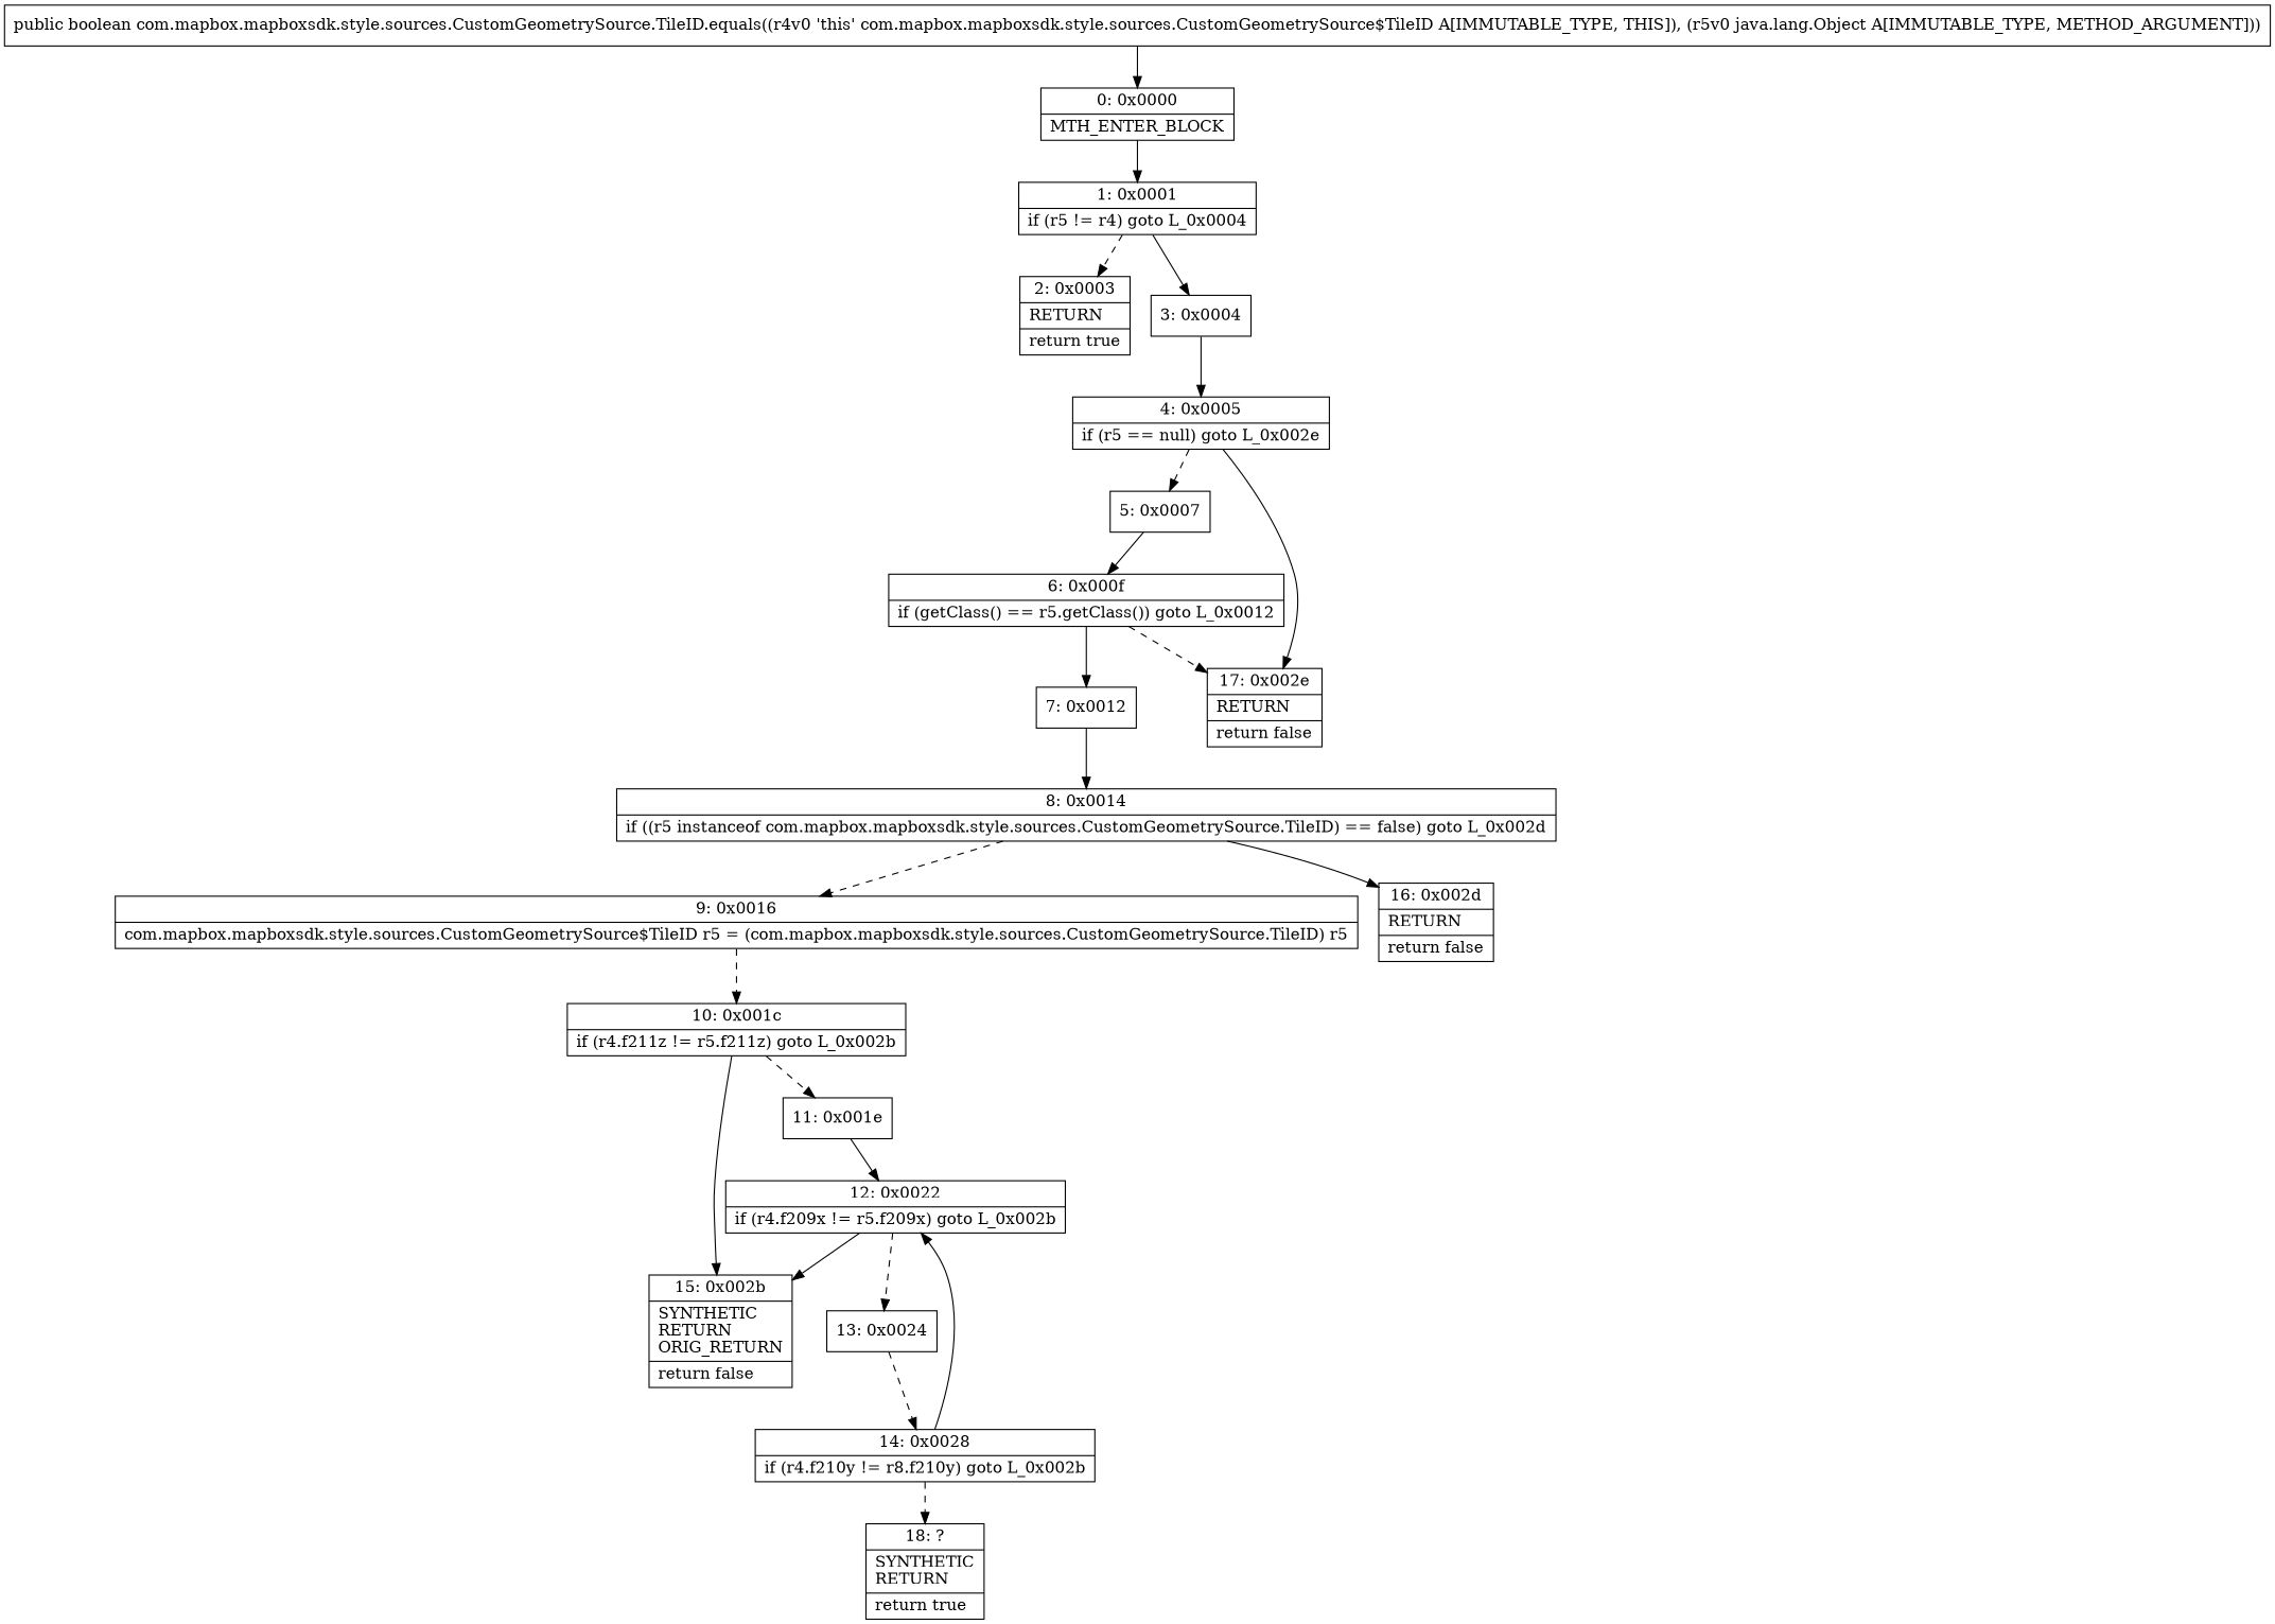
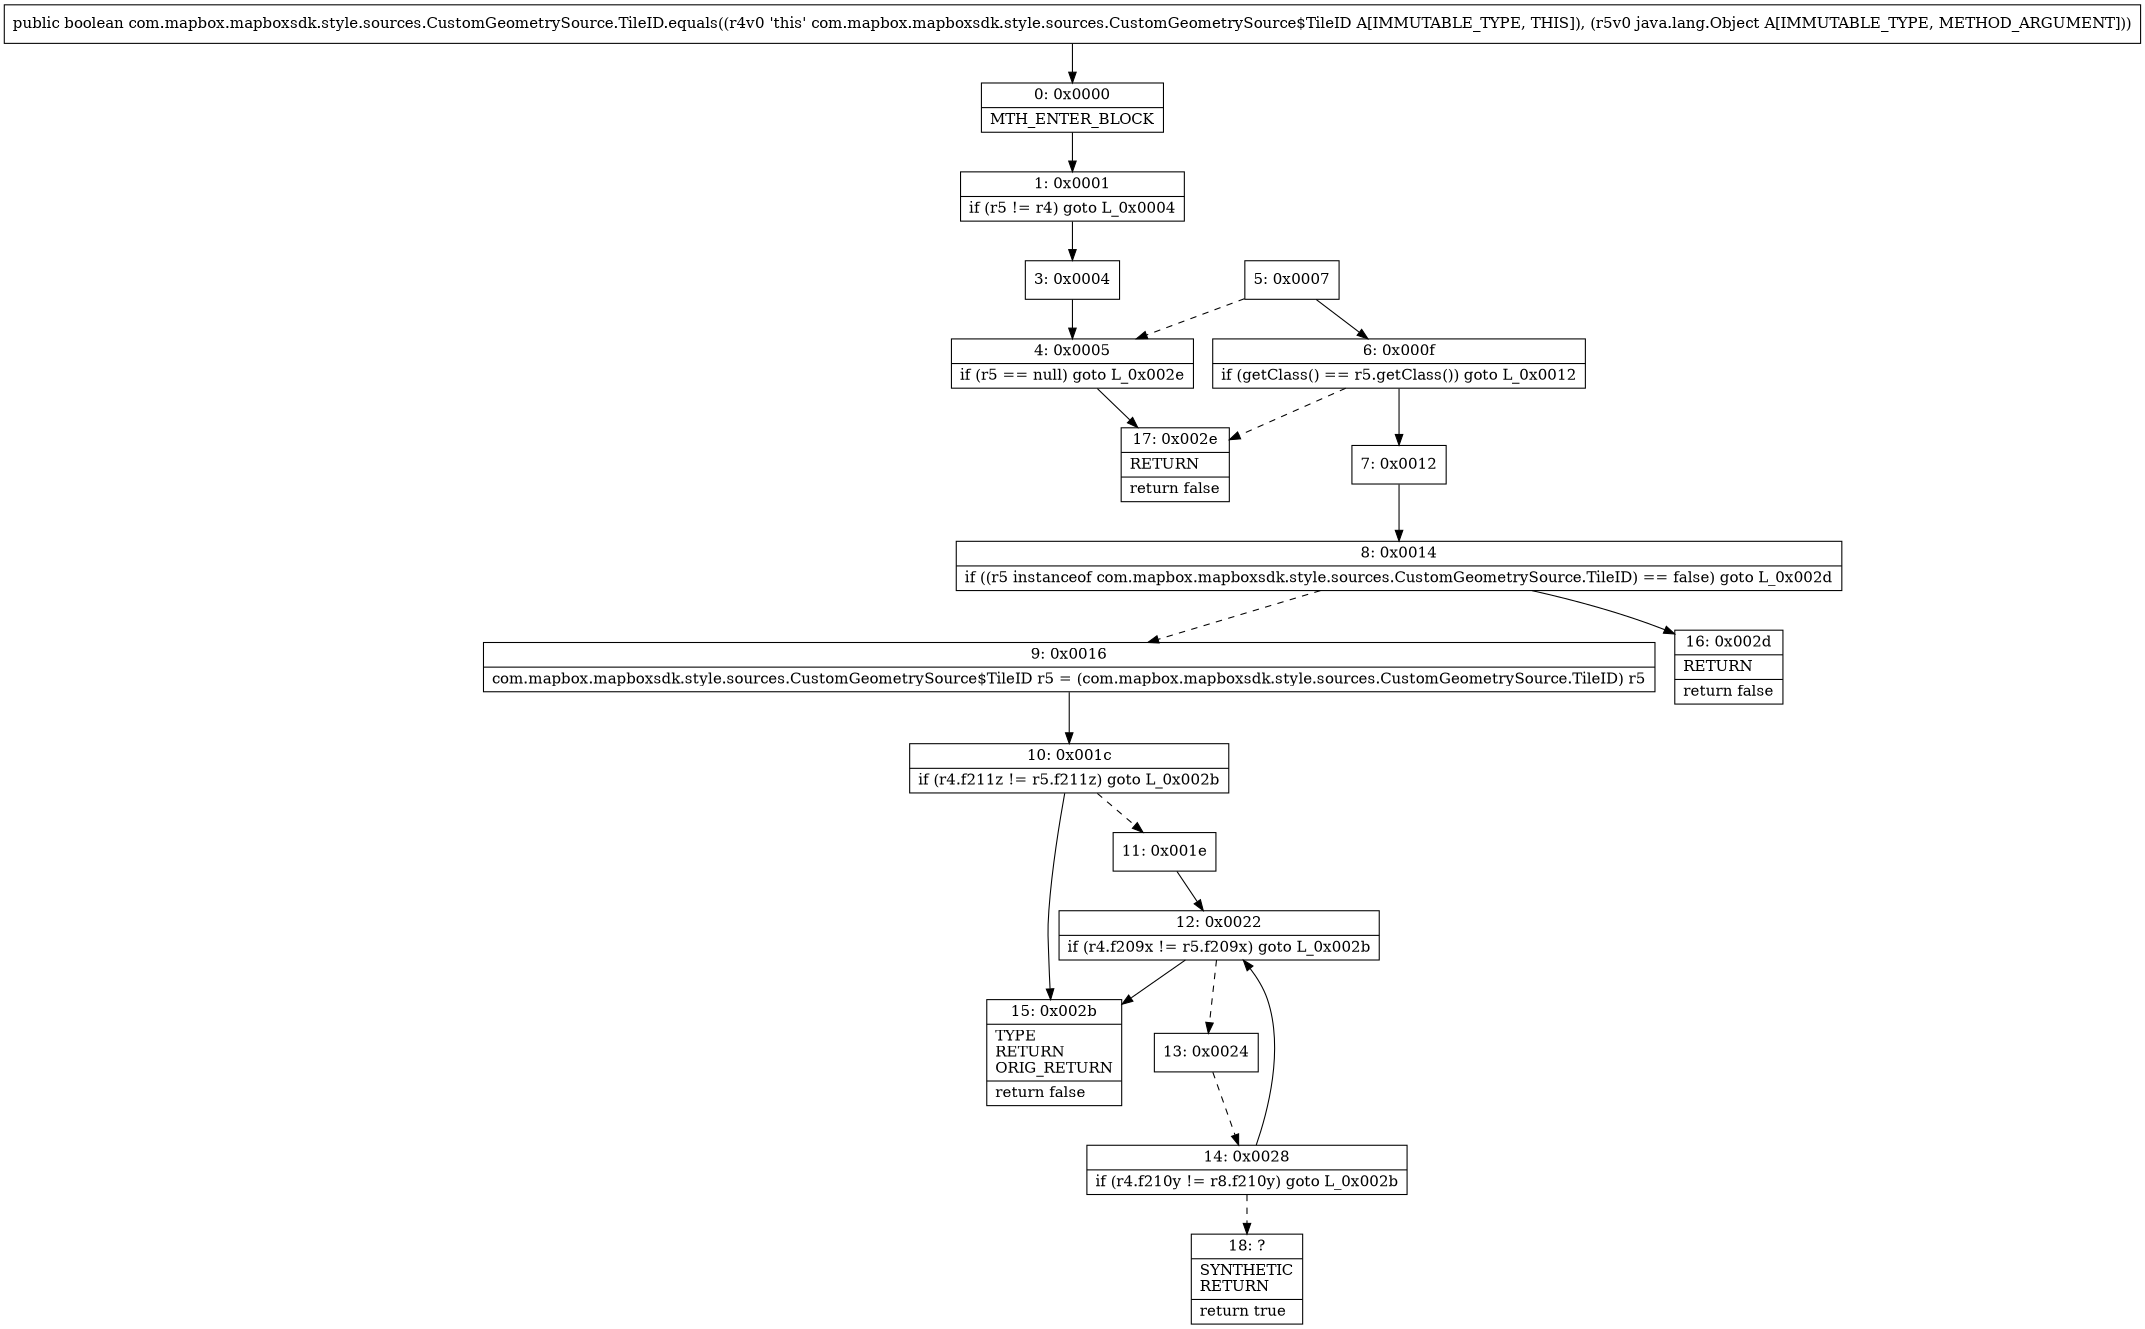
  digraph {
    node [shape=record]
    n1 [label="{0\:\ 0x0000|MTH_ENTER_BLOCK\l}"]
    n2 [label="{1\:\ 0x0001|if (r5 != r4) goto L_0x0004\l}"]
-   n3 [label="{2\:\ 0x0003|RETURN\l|return true\l}"]
    n4 [label="{3\:\ 0x0004}"]
    n5 [label="{4\:\ 0x0005|if (r5 == null) goto L_0x002e\l}"]
    n6 [label="{5\:\ 0x0007}"]
    n7 [label="{17\:\ 0x002e|RETURN\l|return false\l}"]
    n8 [label="{6\:\ 0x000f|if (getClass() == r5.getClass()) goto L_0x0012\l}"]
    n9 [label="{7\:\ 0x0012}"]
    n10 [label="{8\:\ 0x0014|if ((r5 instanceof com.mapbox.mapboxsdk.style.sources.CustomGeometrySource.TileID) == false) goto L_0x002d\l}"]
    n11 [label="{9\:\ 0x0016|com.mapbox.mapboxsdk.style.sources.CustomGeometrySource$TileID r5 = (com.mapbox.mapboxsdk.style.sources.CustomGeometrySource.TileID) r5\l}"]
    n12 [label="{16\:\ 0x002d|RETURN\l|return false\l}"]
    n13 [label="{10\:\ 0x001c|if (r4.f211z != r5.f211z) goto L_0x002b\l}"]
    n14 [label="{11\:\ 0x001e}"]
-   n15 [label="{15\:\ 0x002b|SYNTHETIC\lRETURN\lORIG_RETURN\l|return false\l}"]
+   n15 [label="{15\:\ 0x002b|TYPE\lRETURN\lORIG_RETURN\l|return false\l}"]
    n16 [label="{12\:\ 0x0022|if (r4.f209x != r5.f209x) goto L_0x002b\l}"]
    n17 [label="{13\:\ 0x0024}"]
    n18 [label="{14\:\ 0x0028|if (r4.f210y != r8.f210y) goto L_0x002b\l}"]
    n19 [label="{18\:\ ?|SYNTHETIC\lRETURN\l|return true\l}"]
    n20 [label="{public boolean com.mapbox.mapboxsdk.style.sources.CustomGeometrySource.TileID.equals((r4v0 'this' com.mapbox.mapboxsdk.style.sources.CustomGeometrySource$TileID A[IMMUTABLE_TYPE, THIS]), (r5v0 java.lang.Object A[IMMUTABLE_TYPE, METHOD_ARGUMENT])) }"]
    n1 -> n2
-   n2 -> n3 [style=dashed]
    n2 -> n4
    n4 -> n5
-   n5 -> n6 [style=dashed]
+   n6 -> n5 [style=dashed]
    n5 -> n7
    n6 -> n8
    n8 -> n7 [style=dashed]
    n8 -> n9
    n9 -> n10
    n10 -> n11 [style=dashed]
    n10 -> n12
-   n11 -> n13 [style=dashed]
+   n11 -> n13
    n13 -> n14 [style=dashed]
    n13 -> n15
    n14 -> n16
    n16 -> n15
    n16 -> n17 [style=dashed]
    n17 -> n18 [style=dashed]
    n18 -> n16
    n18 -> n19 [style=dashed]
    n20 -> n1
  }
